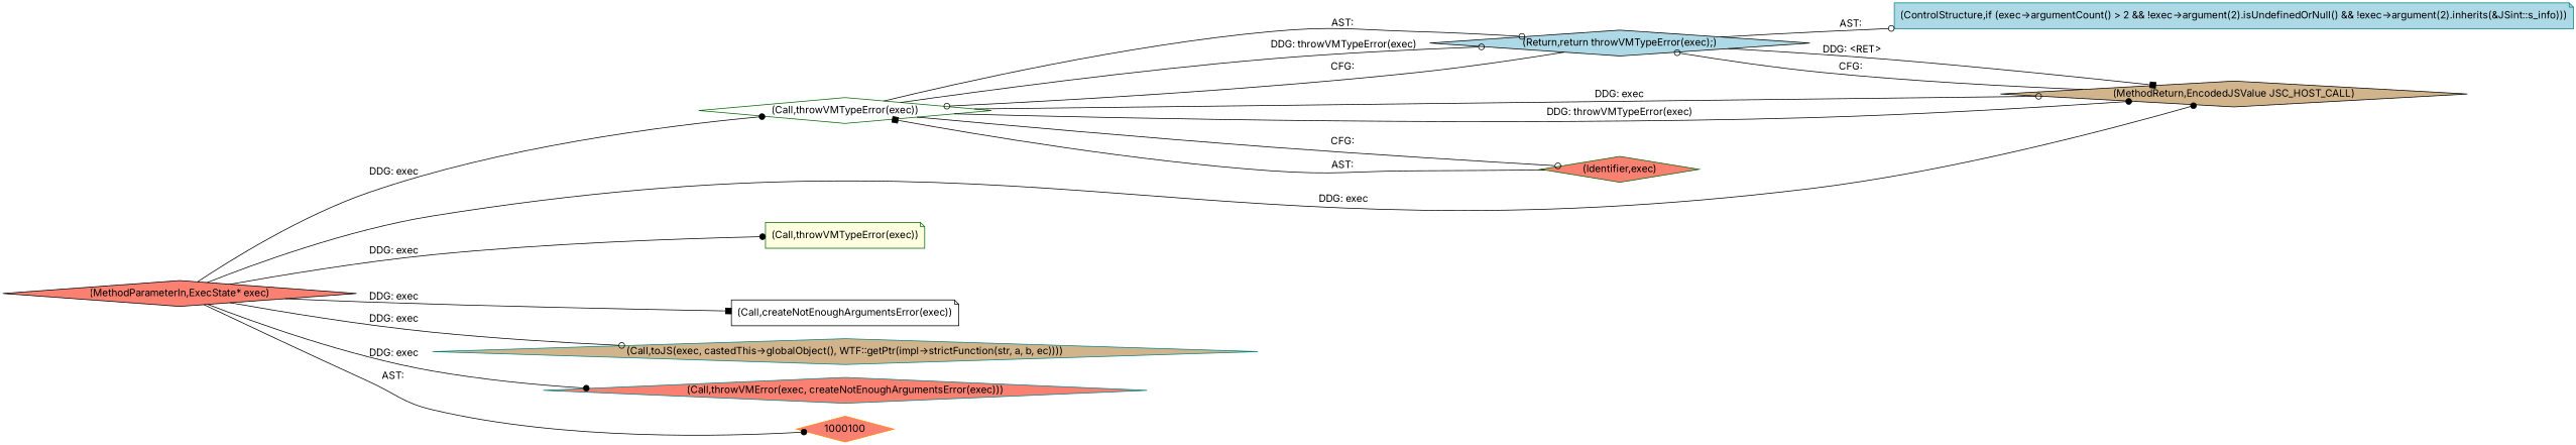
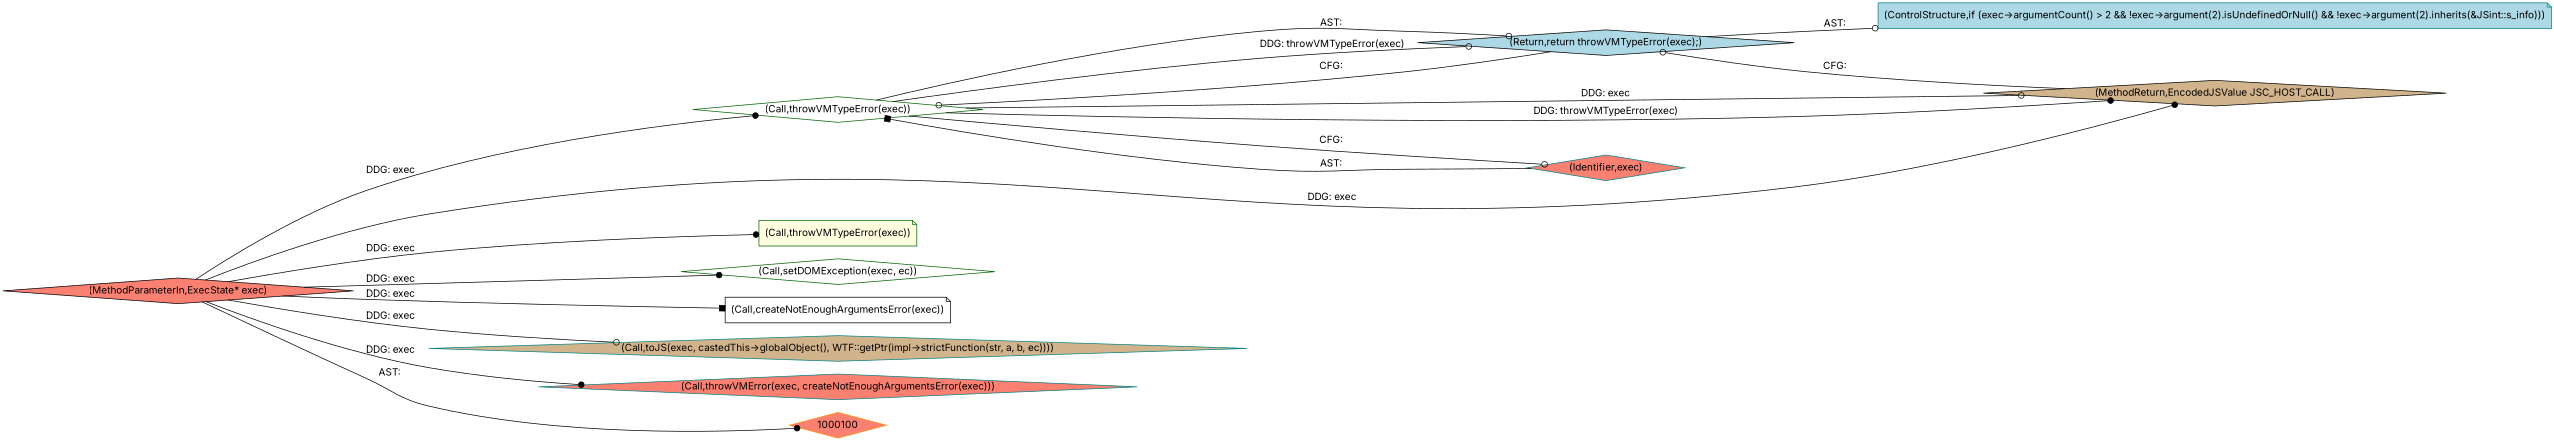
  digraph {
    fontname=Inter
    rankdir=LR
    node [color=darkgreen fillcolor=salmon fontname=Inter shape=diamond style=filled]
    edge [arrowhead=odot fontname=Inter]
    n1 [fillcolor=white label="(Call,throwVMTypeError(exec))"]
    n2 [color=black fillcolor=lightblue label="(Return,return throwVMTypeError(exec);)"]
    n3 [color=black fillcolor=tan label="(MethodReturn,EncodedJSValue JSC_HOST_CALL)"]
-   n4 [label="(Identifier,exec)"]
+   n4 [color=teal label="(Identifier,exec)"]
    n5 [color=teal fillcolor=lightblue label="(ControlStructure,if (exec->argumentCount() > 2 && !exec->argument(2).isUndefinedOrNull() && !exec->argument(2).inherits(&JSint::s_info)))" shape=note]
    n6 [color=black label="(MethodParameterIn,ExecState* exec)"]
    n7 [fillcolor=lightyellow label="(Call,throwVMTypeError(exec))" shape=note]
+   n8 [fillcolor=white label="(Call,setDOMException(exec, ec))"]
    n9 [color=black fillcolor=white label="(Call,createNotEnoughArgumentsError(exec))" shape=note]
    n10 [color=teal fillcolor=tan label="(Call,toJS(exec, castedThis->globalObject(), WTF::getPtr(impl->strictFunction(str, a, b, ec))))"]
    n11 [color=teal label="(Call,throwVMError(exec, createNotEnoughArgumentsError(exec)))"]
    1000100 [color=darkorange]
    n1 -> n2 [label="AST: "]
    n1 -> n2 [label="DDG: throwVMTypeError(exec)"]
    n1 -> n3 [label="DDG: exec"]
    n1 -> n3 [arrowhead=dot label="DDG: throwVMTypeError(exec)"]
    n1 -> n4 [label="CFG: "]
    n2 -> n1 [label="CFG: "]
-   n2 -> n3 [arrowhead=box label="DDG: <RET>"]
    n2 -> n5 [label="AST: "]
    n3 -> n2 [label="CFG: "]
    n4 -> n1 [arrowhead=box label="AST: "]
    n6 -> n1 [arrowhead=dot label="DDG: exec"]
    n6 -> n3 [arrowhead=dot label="DDG: exec"]
    n6 -> n7 [arrowhead=dot label="DDG: exec"]
+   n6 -> n8 [arrowhead=dot label="DDG: exec"]
    n6 -> n9 [arrowhead=box label="DDG: exec"]
    n6 -> n10 [label="DDG: exec"]
    n6 -> n11 [arrowhead=dot label="DDG: exec"]
    n6 -> 1000100 [arrowhead=dot label="AST: "]
  }
